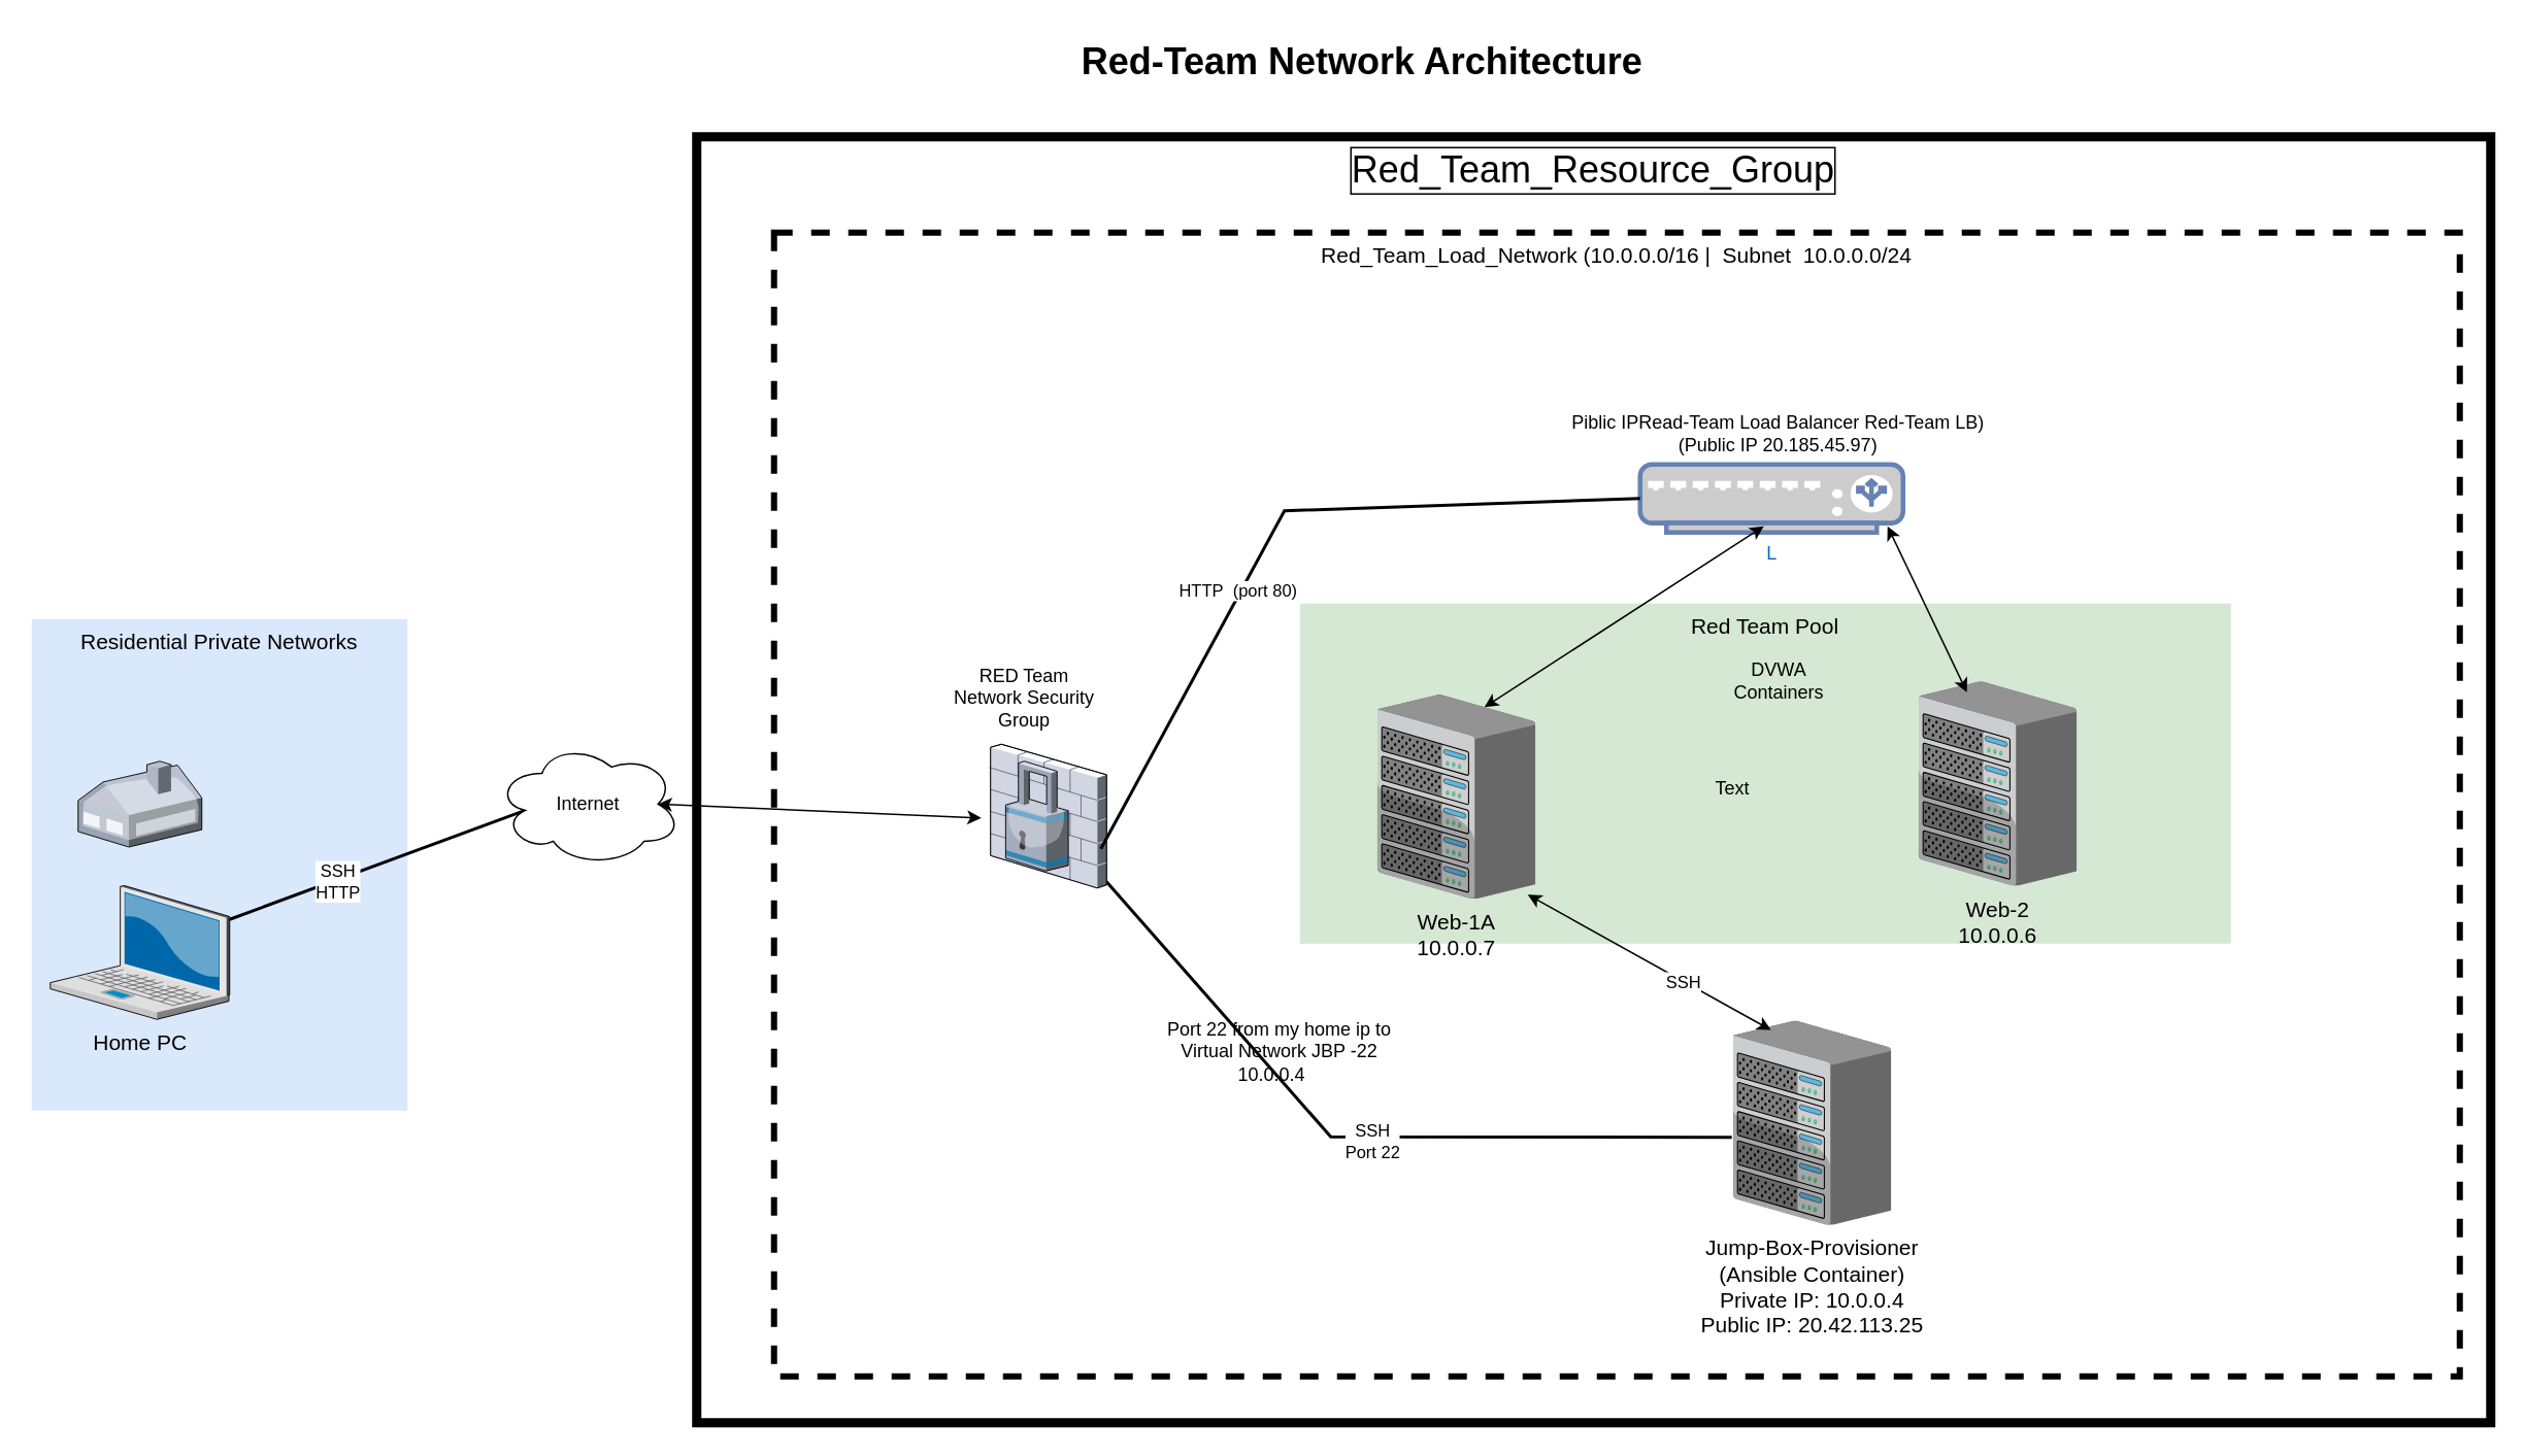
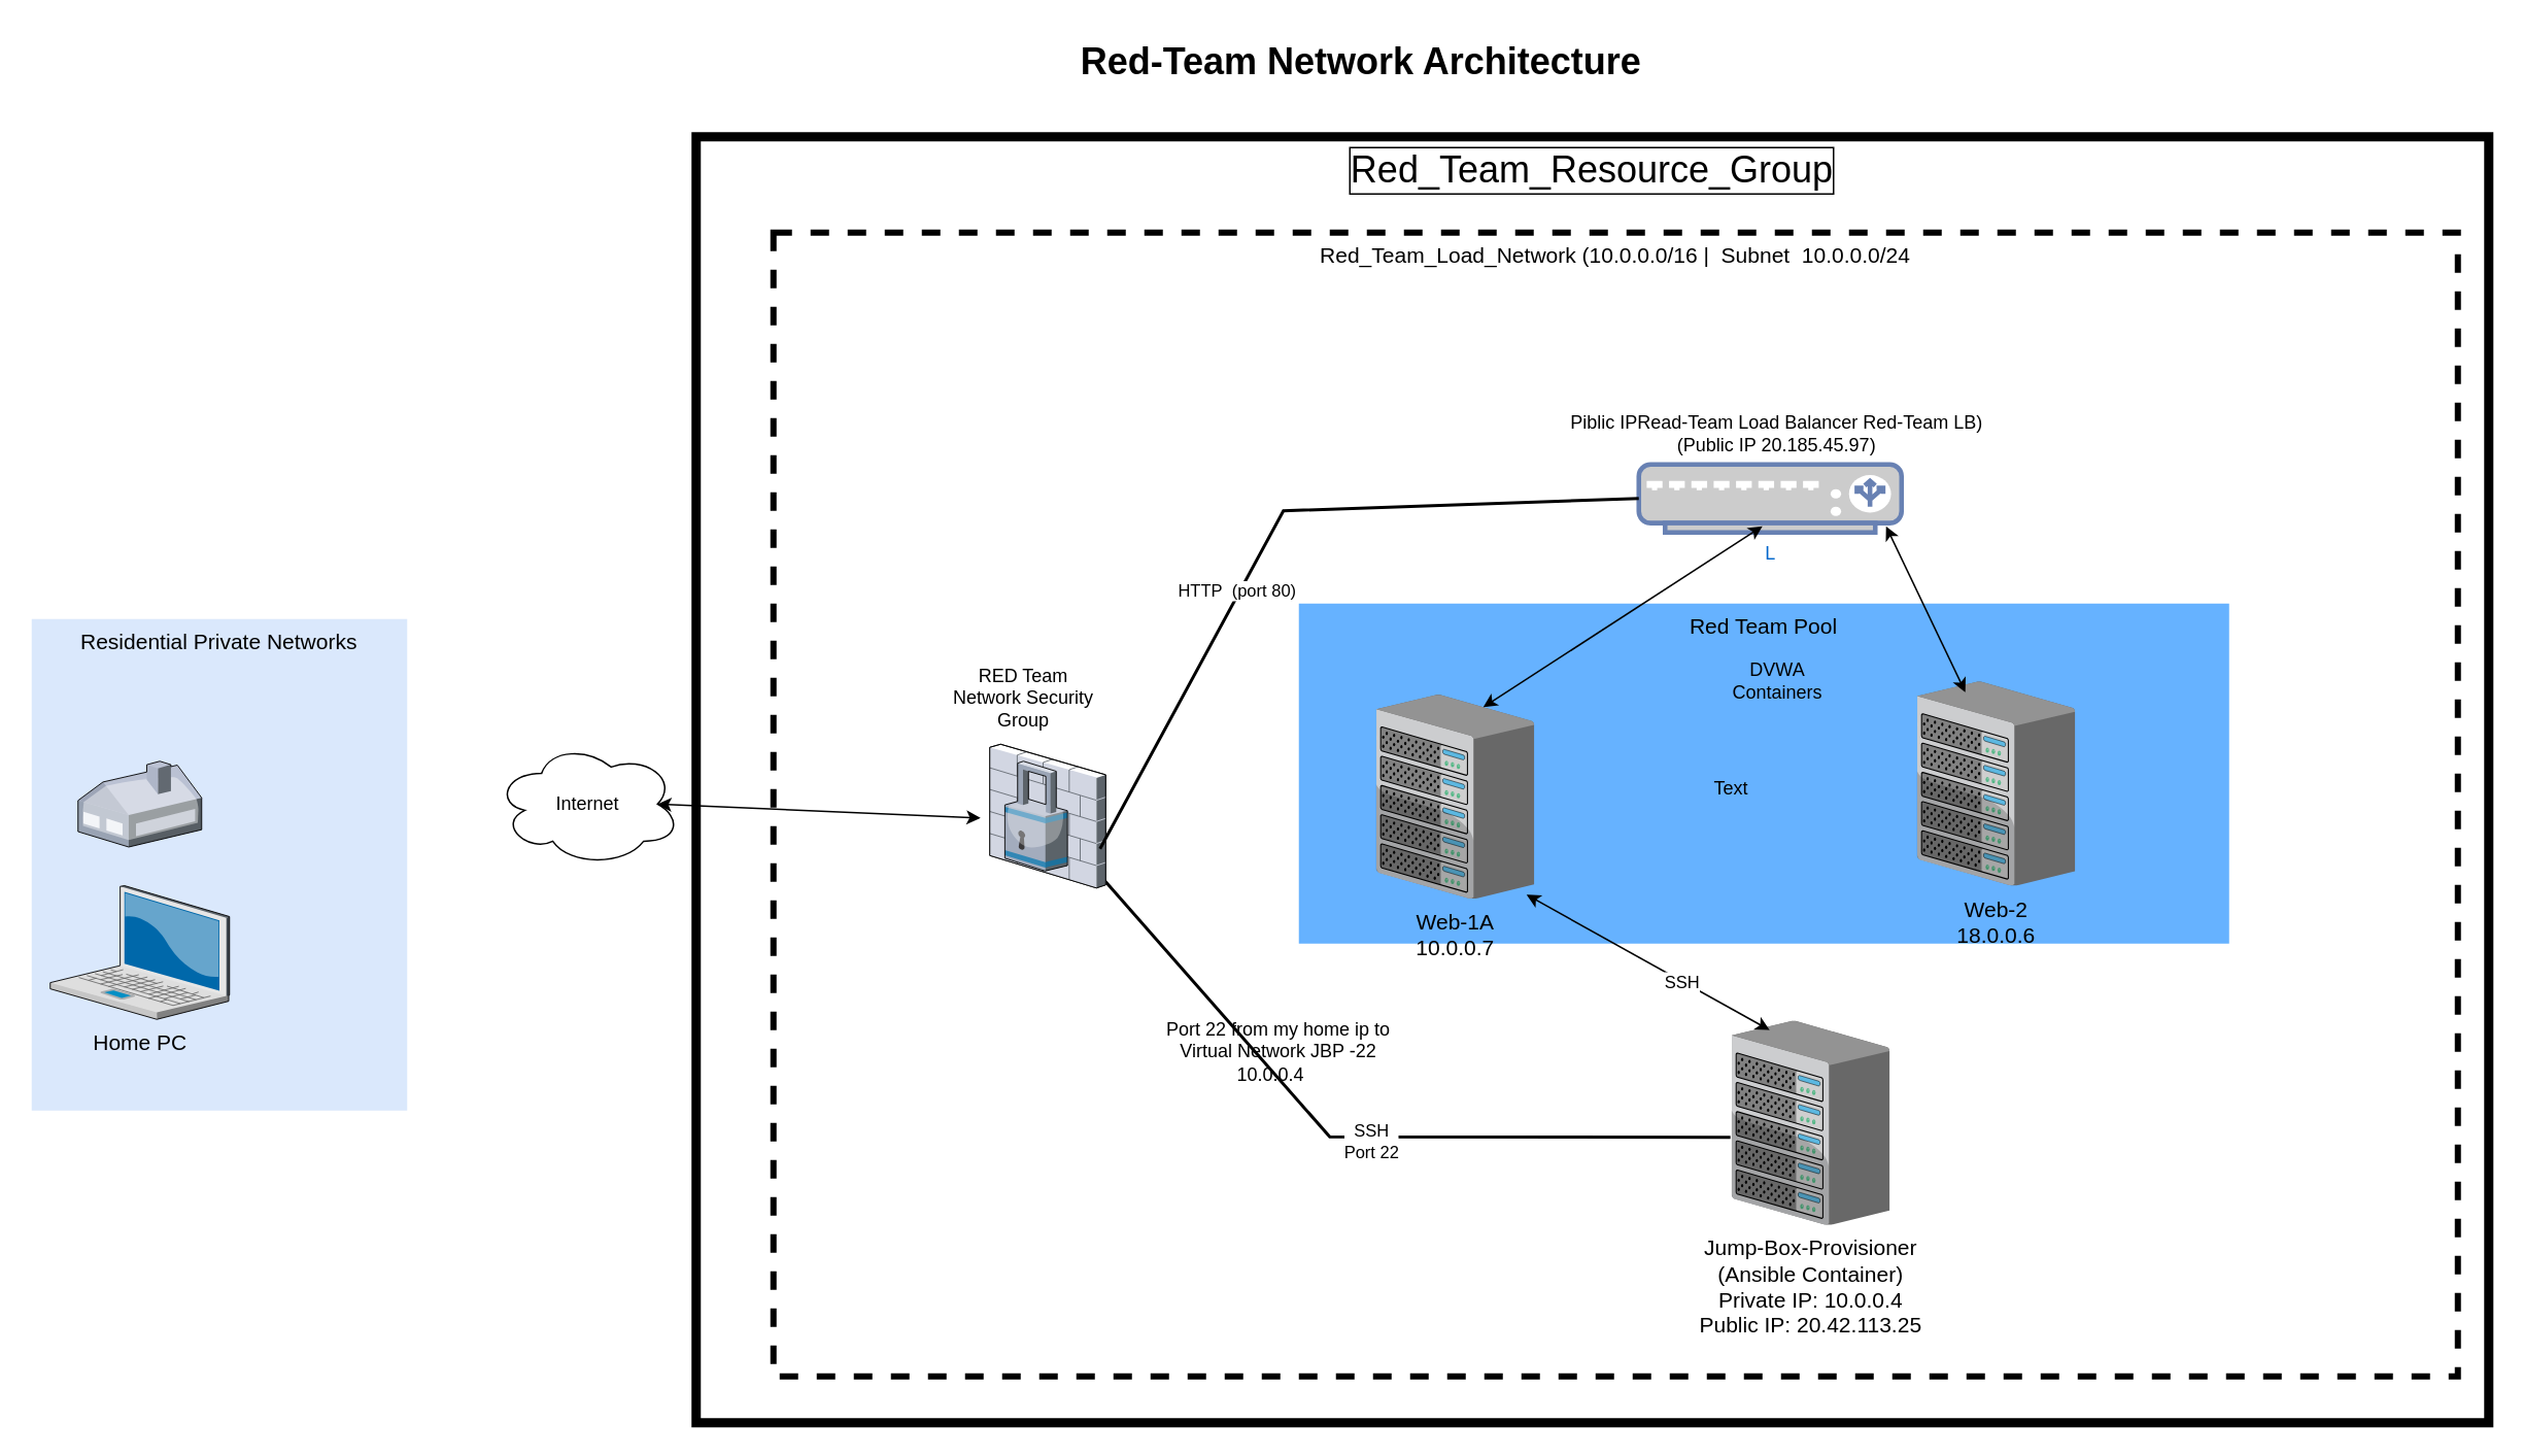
  <mxCell id="0" style=";html=1;" />
  <mxCell id="1" style=";html=1;" parent="0" />
  <mxCell id="2" value="&lt;font style=&quot;font-size: 24px&quot;&gt;Red_Team_Resource_Group&lt;/font&gt;" style="whiteSpace=wrap;html=1;fontSize=14;verticalAlign=top;labelBorderColor=#000000;strokeWidth=6;fillColor=none;" parent="1" vertex="1"><mxGeometry x="450" y="88" width="1160" height="832" as="geometry" /></mxCell>
  <mxCell id="3" value="Red_Team_Load_Network (10.0.0.0/16 |&amp;nbsp; Subnet&amp;nbsp; 10.0.0.0/24" style="whiteSpace=wrap;html=1;fontSize=14;verticalAlign=top;dashed=1;strokeWidth=4;" parent="1" vertex="1"><mxGeometry x="500" y="150" width="1090" height="740" as="geometry" /></mxCell>
- <mxCell id="4" value="Red Team Pool" style="whiteSpace=wrap;html=1;fillColor=#d5e8d4;fontSize=14;strokeColor=none;verticalAlign=top;" parent="1" vertex="1"><mxGeometry x="840" y="390" width="602" height="220" as="geometry" /></mxCell>
+ <mxCell id="4" value="Red Team Pool" style="whiteSpace=wrap;html=1;fillColor=#66b2ff;fontSize=14;strokeColor=none;verticalAlign=top;" parent="1" vertex="1"><mxGeometry x="840" y="390" width="602" height="220" as="geometry" /></mxCell>
  <mxCell id="5" value="Residential Private Networks" style="whiteSpace=wrap;html=1;fillColor=#dae8fc;fontSize=14;strokeColor=none;verticalAlign=top;" parent="1" vertex="1"><mxGeometry x="20" y="400" width="243" height="318" as="geometry" /></mxCell>
- <mxCell id="6" style="edgeStyle=none;rounded=0;html=1;startSize=10;endSize=10;jettySize=auto;orthogonalLoop=1;fontSize=14;endArrow=none;endFill=0;strokeWidth=2;entryX=0.16;entryY=0.55;entryDx=0;entryDy=0;entryPerimeter=0;" parent="1" source="8" target="16" edge="1"><mxGeometry relative="1" as="geometry"><mxPoint x="343" y="577" as="targetPoint" /></mxGeometry></mxCell>
- <mxCell id="7" value="SSH&lt;br&gt;HTTP" style="edgeLabel;html=1;align=center;verticalAlign=middle;resizable=0;points=[];" vertex="1" connectable="0" parent="6"><mxGeometry x="-0.276" y="-1" relative="1" as="geometry"><mxPoint as="offset" /></mxGeometry></mxCell>
  <mxCell id="8" value="Home PC" style="verticalLabelPosition=bottom;aspect=fixed;html=1;verticalAlign=top;strokeColor=none;shape=mxgraph.citrix.laptop_2;fillColor=#66B2FF;gradientColor=#0066CC;fontSize=14;" parent="1" vertex="1"><mxGeometry x="32" y="572.5" width="116" height="86.5" as="geometry" /></mxCell>
  <mxCell id="9" value="Web-1A&lt;br&gt;10.0.0.7" style="verticalLabelPosition=bottom;aspect=fixed;html=1;verticalAlign=top;strokeColor=none;shape=mxgraph.citrix.chassis;fillColor=#66B2FF;gradientColor=#0066CC;fontSize=14;" parent="1" vertex="1"><mxGeometry x="890" y="449" width="102.25" height="132" as="geometry" /></mxCell>
  <mxCell id="10" style="edgeStyle=none;rounded=0;html=1;startSize=10;endSize=10;jettySize=auto;orthogonalLoop=1;fontSize=14;endArrow=none;endFill=0;strokeWidth=2;entryX=0.969;entryY=0.928;entryDx=0;entryDy=0;entryPerimeter=0;exitX=-0.007;exitY=0.571;exitDx=0;exitDy=0;exitPerimeter=0;" parent="1" source="25" target="13" edge="1"><mxGeometry relative="1" as="geometry"><mxPoint x="894.5" y="870" as="sourcePoint" /><mxPoint x="954.5" y="730" as="targetPoint" /><Array as="points"><mxPoint x="860" y="735" /></Array></mxGeometry></mxCell>
  <mxCell id="11" value="SSH" style="edgeLabel;html=1;align=center;verticalAlign=middle;resizable=0;points=[];" vertex="1" connectable="0" parent="10"><mxGeometry x="-0.055" y="-1" relative="1" as="geometry"><mxPoint as="offset" /></mxGeometry></mxCell>
  <mxCell id="12" value="SSH&lt;br&gt;Port 22" style="edgeLabel;html=1;align=center;verticalAlign=middle;resizable=0;points=[];" vertex="1" connectable="0" parent="10"><mxGeometry x="-0.033" y="2" relative="1" as="geometry"><mxPoint as="offset" /></mxGeometry></mxCell>
  <mxCell id="13" value="" style="verticalLabelPosition=bottom;aspect=fixed;html=1;verticalAlign=top;strokeColor=none;shape=mxgraph.citrix.firewall;fillColor=#66B2FF;gradientColor=#0066CC;fontSize=14;" parent="1" vertex="1"><mxGeometry x="640" y="481" width="75" height="93" as="geometry" /></mxCell>
  <mxCell id="14" value="" style="verticalLabelPosition=bottom;aspect=fixed;html=1;verticalAlign=top;strokeColor=none;shape=mxgraph.citrix.home_office;fillColor=#66B2FF;gradientColor=#0066CC;fontSize=14;" parent="1" vertex="1"><mxGeometry x="50" y="492" width="80" height="55.5" as="geometry" /></mxCell>
  <mxCell id="15" value="Red-Team Network Architecture" style="text;strokeColor=none;fillColor=none;html=1;fontSize=24;fontStyle=1;verticalAlign=middle;align=center;" parent="1" vertex="1"><mxGeometry x="449" y="20" width="861" height="40" as="geometry" /></mxCell>
  <mxCell id="16" value="Internet" style="ellipse;shape=cloud;whiteSpace=wrap;html=1;" vertex="1" parent="1"><mxGeometry x="320" y="479.75" width="120" height="80" as="geometry" /></mxCell>
- <mxCell id="17" value="Web-2&lt;br&gt;10.0.0.6" style="verticalLabelPosition=bottom;aspect=fixed;html=1;verticalAlign=top;strokeColor=none;shape=mxgraph.citrix.chassis;fillColor=#66B2FF;gradientColor=#0066CC;fontSize=14;" vertex="1" parent="1"><mxGeometry x="1240" y="440.5" width="102.25" height="132" as="geometry" /></mxCell>
+ <mxCell id="17" value="Web-2&lt;br&gt;18.0.0.6" style="verticalLabelPosition=bottom;aspect=fixed;html=1;verticalAlign=top;strokeColor=none;shape=mxgraph.citrix.chassis;fillColor=#66B2FF;gradientColor=#0066CC;fontSize=14;" vertex="1" parent="1"><mxGeometry x="1240" y="440.5" width="102.25" height="132" as="geometry" /></mxCell>
  <mxCell id="18" value="" style="verticalLabelPosition=bottom;aspect=fixed;html=1;verticalAlign=top;strokeColor=none;align=center;outlineConnect=0;shape=mxgraph.citrix.security;" vertex="1" parent="1"><mxGeometry x="649.75" y="492" width="40.5" height="71" as="geometry" /></mxCell>
  <mxCell id="19" value="L" style="fontColor=#0066CC;verticalAlign=top;verticalLabelPosition=bottom;labelPosition=center;align=center;html=1;outlineConnect=0;fillColor=#CCCCCC;strokeColor=#6881B3;gradientColor=none;gradientDirection=north;strokeWidth=2;shape=mxgraph.networks.load_balancer;" vertex="1" parent="1"><mxGeometry x="1060" y="300" width="170" height="44" as="geometry" /></mxCell>
  <mxCell id="20" value="Piblic IPRead-Team Load Balancer Red-Team LB)&lt;br&gt;(Public IP 20.185.45.97)" style="text;html=1;strokeColor=none;fillColor=none;align=center;verticalAlign=middle;whiteSpace=wrap;rounded=0;" vertex="1" parent="1"><mxGeometry x="1010" y="270" width="279" height="20" as="geometry" /></mxCell>
  <mxCell id="21" value="DVWA Containers" style="text;html=1;strokeColor=none;fillColor=none;align=center;verticalAlign=middle;whiteSpace=wrap;rounded=0;dashed=1;" vertex="1" parent="1"><mxGeometry x="1130" y="430" width="40" height="20" as="geometry" /></mxCell>
  <mxCell id="22" value="RED Team Network Security Group" style="text;html=1;strokeColor=none;fillColor=none;align=center;verticalAlign=middle;whiteSpace=wrap;rounded=0;dashed=1;" vertex="1" parent="1"><mxGeometry x="609" y="440.5" width="106" height="20" as="geometry" /></mxCell>
  <mxCell id="23" style="edgeStyle=none;rounded=0;html=1;startSize=10;endSize=10;jettySize=auto;orthogonalLoop=1;fontSize=14;endArrow=none;endFill=0;strokeWidth=2;exitX=0.951;exitY=0.728;exitDx=0;exitDy=0;exitPerimeter=0;entryX=0;entryY=0.5;entryDx=0;entryDy=0;entryPerimeter=0;" edge="1" parent="1" source="13" target="19"><mxGeometry relative="1" as="geometry"><mxPoint x="140" y="824" as="sourcePoint" /><mxPoint x="279" y="762.506" as="targetPoint" /><Array as="points"><mxPoint x="830" y="330" /></Array></mxGeometry></mxCell>
  <mxCell id="24" value="HTTP&amp;nbsp; (port 80)" style="edgeLabel;html=1;align=center;verticalAlign=middle;resizable=0;points=[];" vertex="1" connectable="0" parent="23"><mxGeometry x="-0.213" y="2" relative="1" as="geometry"><mxPoint y="-1" as="offset" /></mxGeometry></mxCell>
  <mxCell id="25" value="Jump-Box-Provisioner&lt;br&gt;(Ansible Container)&lt;br&gt;Private IP: 10.0.0.4&lt;br&gt;Public IP: 20.42.113.25" style="verticalLabelPosition=bottom;aspect=fixed;html=1;verticalAlign=top;strokeColor=none;shape=mxgraph.citrix.chassis;fillColor=#66B2FF;gradientColor=#0066CC;fontSize=14;" vertex="1" parent="1"><mxGeometry x="1120" y="660" width="102.25" height="132" as="geometry" /></mxCell>
  <mxCell id="26" value="" style="endArrow=classic;startArrow=classic;html=1;entryX=0.952;entryY=0.98;entryDx=0;entryDy=0;entryPerimeter=0;exitX=0.241;exitY=0.045;exitDx=0;exitDy=0;exitPerimeter=0;" edge="1" parent="1" source="25" target="9"><mxGeometry width="50" height="50" relative="1" as="geometry"><mxPoint x="1170" y="660" as="sourcePoint" /><mxPoint x="1220" y="610" as="targetPoint" /></mxGeometry></mxCell>
  <mxCell id="27" value="SSH" style="edgeLabel;html=1;align=center;verticalAlign=middle;resizable=0;points=[];" vertex="1" connectable="0" parent="26"><mxGeometry x="-0.273" relative="1" as="geometry"><mxPoint as="offset" /></mxGeometry></mxCell>
  <mxCell id="28" value="" style="endArrow=classic;startArrow=classic;html=1;entryX=-0.08;entryY=0.513;entryDx=0;entryDy=0;entryPerimeter=0;exitX=0.875;exitY=0.5;exitDx=0;exitDy=0;exitPerimeter=0;" edge="1" parent="1" source="16" target="13"><mxGeometry width="50" height="50" relative="1" as="geometry"><mxPoint x="430" y="550" as="sourcePoint" /><mxPoint x="480" y="500" as="targetPoint" /></mxGeometry></mxCell>
  <mxCell id="29" value="" style="endArrow=classic;startArrow=classic;html=1;exitX=0.678;exitY=0.061;exitDx=0;exitDy=0;exitPerimeter=0;" edge="1" parent="1" source="9"><mxGeometry width="50" height="50" relative="1" as="geometry"><mxPoint x="1090" y="390" as="sourcePoint" /><mxPoint x="1140" y="340" as="targetPoint" /></mxGeometry></mxCell>
  <mxCell id="30" value="" style="endArrow=classic;startArrow=classic;html=1;exitX=0.306;exitY=0.052;exitDx=0;exitDy=0;exitPerimeter=0;" edge="1" parent="1" source="17"><mxGeometry width="50" height="50" relative="1" as="geometry"><mxPoint x="1170" y="390" as="sourcePoint" /><mxPoint x="1220" y="340" as="targetPoint" /></mxGeometry></mxCell>
  <mxCell id="31" value="Text" style="text;html=1;strokeColor=none;fillColor=none;align=center;verticalAlign=middle;whiteSpace=wrap;rounded=0;dashed=1;" vertex="1" parent="1"><mxGeometry x="1100" y="500" width="40" height="20" as="geometry" /></mxCell>
  <mxCell id="32" value="Port 22 from my home ip to Virtual Network JBP -22 10.0.0.4&amp;nbsp; &amp;nbsp;" style="text;html=1;strokeColor=none;fillColor=none;align=center;verticalAlign=middle;whiteSpace=wrap;rounded=0;dashed=1;" vertex="1" parent="1"><mxGeometry x="752" y="650" width="150" height="60" as="geometry" /></mxCell>
